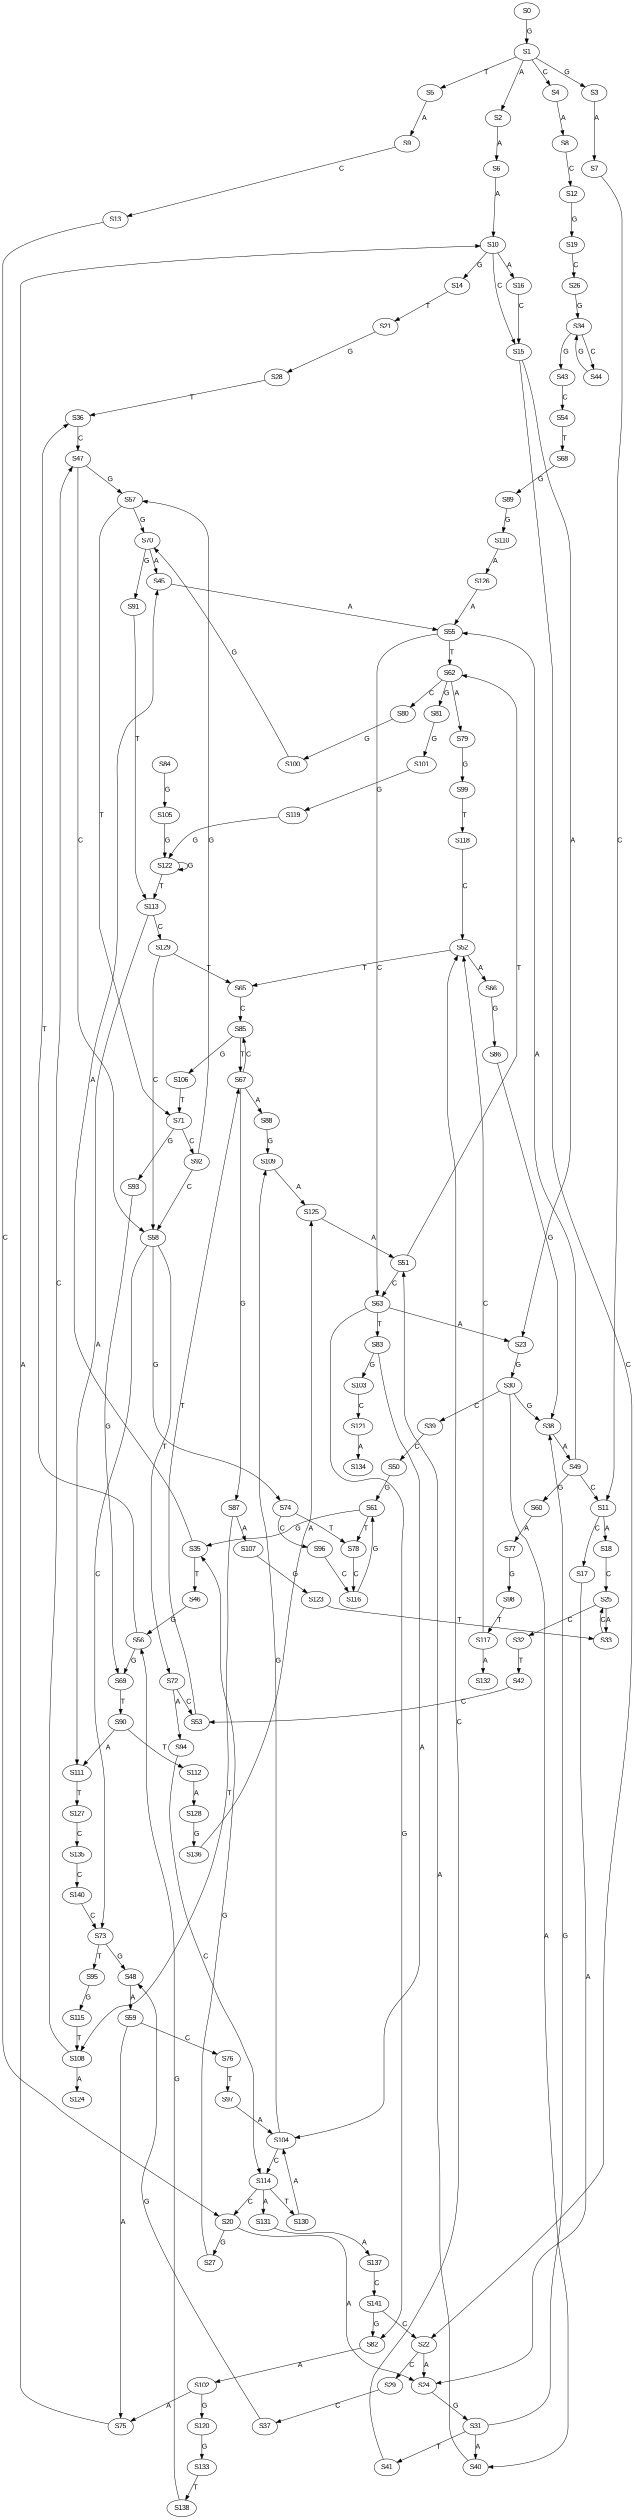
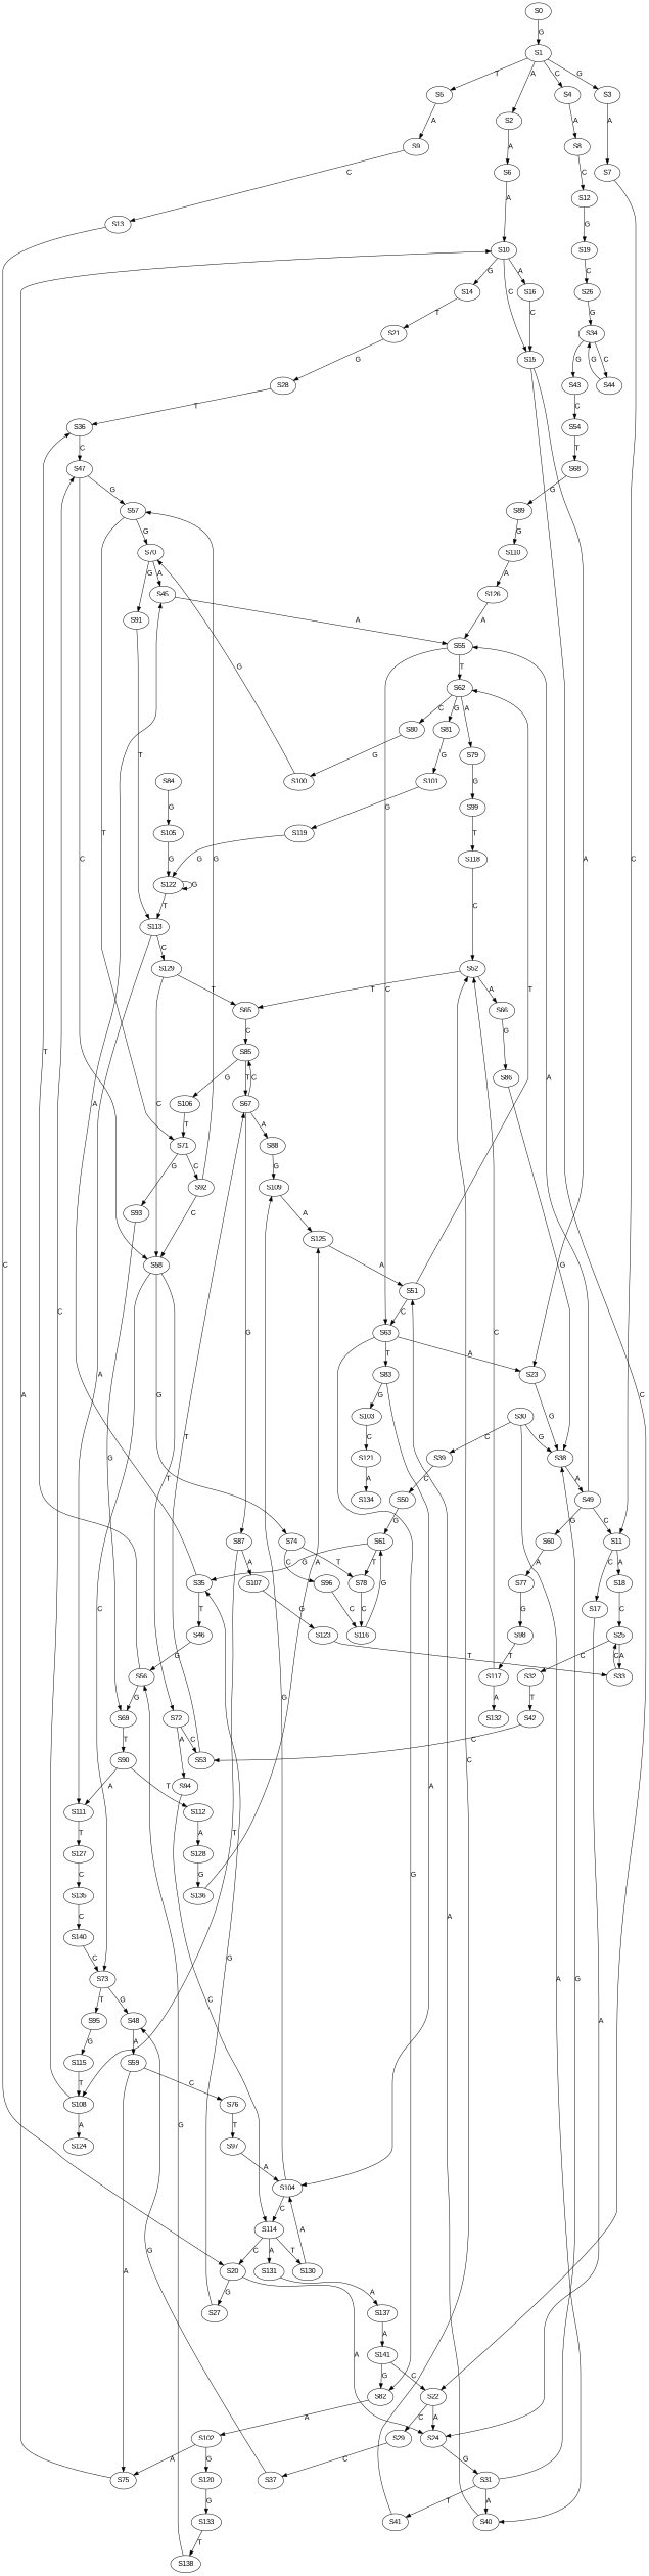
  strict digraph {
    fontname="Liberation Sans"
    node [fontname="Liberation Sans"]
    edge [fontname="Liberation Sans"]
    S0
    S1
    S2
    S3
    S4
    S5
    S6
    S7
    S8
    S9
    S10
    S11
    S12
    S13
    S14
    S15
    S16
    S17
    S18
    S19
    S20
    S21
    S22
    S23
    S24
    S25
    S26
    S27
    S28
    S29
    S30
    S31
    S32
    S33
    S34
    S35
    S36
    S37
    S38
    S39
    S40
    S41
    S42
    S43
    S44
    S45
    S46
    S47
    S48
    S49
    S50
    S51
    S52
    S53
    S54
    S55
    S56
    S57
    S58
    S59
    S60
    S61
    S62
    S63
    S65
    S66
    S67
    S68
    S69
    S70
    S71
    S72
    S73
    S74
    S75
    S76
    S77
    S78
    S79
    S80
    S81
    S82
    S83
    S85
    S86
    S87
    S88
    S89
    S90
    S91
    S92
    S93
    S94
    S95
    S96
    S97
    S98
    S116
    S99
    S100
    S101
    S102
    S103
    S104
    S84
    S105
    S106
    S107
    S108
    S109
    S110
    S111
    S112
    S113
    S114
    S115
    S117
    S118
    S119
    S120
    S121
    S122
    S123
    S124
    S125
    S126
    S127
    S128
    S129
    S130
    S131
    S132
    S133
    S134
    S135
    S136
    S137
    S138
    S140
    S141
    S0 -> S1 [label=G]
    S1 -> S2 [label=A]
    S1 -> S3 [label=G]
    S1 -> S4 [label=C]
    S1 -> S5 [label=T]
    S2 -> S6 [label=A]
    S3 -> S7 [label=A]
    S4 -> S8 [label=A]
    S5 -> S9 [label=A]
    S6 -> S10 [label=A]
    S7 -> S11 [label=C]
    S8 -> S12 [label=C]
    S9 -> S13 [label=C]
    S10 -> S14 [label=G]
    S10 -> S15 [label=C]
    S10 -> S16 [label=A]
    S11 -> S17 [label=C]
    S11 -> S18 [label=A]
    S12 -> S19 [label=G]
    S13 -> S20 [label=C]
    S14 -> S21 [label=T]
    S15 -> S22 [label=C]
    S15 -> S23 [label=A]
    S16 -> S15 [label=C]
    S17 -> S24 [label=A]
    S18 -> S25 [label=C]
    S19 -> S26 [label=C]
    S20 -> S24 [label=A]
    S20 -> S27 [label=G]
    S21 -> S28 [label=G]
    S22 -> S24 [label=A]
    S22 -> S29 [label=C]
-   S23 -> S30 [label=G]
+   S23 -> S38 [label=G]
    S24 -> S31 [label=G]
    S25 -> S32 [label=C]
    S25 -> S33 [label=A]
    S26 -> S34 [label=G]
    S27 -> S35 [label=G]
    S28 -> S36 [label=T]
    S29 -> S37 [label=C]
    S30 -> S38 [label=G]
    S30 -> S39 [label=C]
    S30 -> S40 [label=A]
    S31 -> S38 [label=G]
    S31 -> S40 [label=A]
    S31 -> S41 [label=T]
    S32 -> S42 [label=T]
    S33 -> S25 [label=C]
    S34 -> S43 [label=G]
    S34 -> S44 [label=C]
    S35 -> S45 [label=A]
    S35 -> S46 [label=T]
    S36 -> S47 [label=C]
    S37 -> S48 [label=G]
    S38 -> S49 [label=A]
    S39 -> S50 [label=C]
    S40 -> S51 [label=A]
    S41 -> S52 [label=C]
    S42 -> S53 [label=C]
    S43 -> S54 [label=C]
    S44 -> S34 [label=G]
    S45 -> S55 [label=A]
    S46 -> S56 [label=G]
    S47 -> S57 [label=G]
    S47 -> S58 [label=C]
    S48 -> S59 [label=A]
    S49 -> S11 [label=C]
    S49 -> S55 [label=A]
    S49 -> S60 [label=G]
    S50 -> S61 [label=G]
    S51 -> S62 [label=T]
    S51 -> S63 [label=C]
    S52 -> S65 [label=T]
    S52 -> S66 [label=A]
    S53 -> S67 [label=T]
    S54 -> S68 [label=T]
    S55 -> S62 [label=T]
    S55 -> S63 [label=C]
    S56 -> S36 [label=T]
    S56 -> S69 [label=G]
    S57 -> S70 [label=G]
    S57 -> S71 [label=T]
    S58 -> S72 [label=T]
    S58 -> S73 [label=C]
    S58 -> S74 [label=G]
    S59 -> S75 [label=A]
    S59 -> S76 [label=C]
    S60 -> S77 [label=A]
    S61 -> S35 [label=G]
    S61 -> S78 [label=T]
    S62 -> S79 [label=A]
    S62 -> S80 [label=C]
    S62 -> S81 [label=G]
    S63 -> S23 [label=A]
    S63 -> S82 [label=G]
    S63 -> S83 [label=T]
    S65 -> S85 [label=C]
    S66 -> S86 [label=G]
    S67 -> S85 [label=C]
    S67 -> S87 [label=G]
    S67 -> S88 [label=A]
    S68 -> S89 [label=G]
    S69 -> S90 [label=T]
    S70 -> S45 [label=A]
    S70 -> S91 [label=G]
    S71 -> S92 [label=C]
    S71 -> S93 [label=G]
    S72 -> S53 [label=C]
    S72 -> S94 [label=A]
    S73 -> S48 [label=G]
    S73 -> S95 [label=T]
    S74 -> S78 [label=T]
    S74 -> S96 [label=C]
    S75 -> S10 [label=A]
    S76 -> S97 [label=T]
    S77 -> S98 [label=G]
    S78 -> S116 [label=C]
    S79 -> S99 [label=G]
    S80 -> S100 [label=G]
    S81 -> S101 [label=G]
    S82 -> S102 [label=A]
    S83 -> S103 [label=G]
    S83 -> S104 [label=A]
    S85 -> S67 [label=T]
    S85 -> S106 [label=G]
    S86 -> S38 [label=G]
    S87 -> S107 [label=A]
    S87 -> S108 [label=T]
    S88 -> S109 [label=G]
    S89 -> S110 [label=G]
    S90 -> S111 [label=A]
    S90 -> S112 [label=T]
    S91 -> S113 [label=T]
    S92 -> S57 [label=G]
    S92 -> S58 [label=C]
    S93 -> S69 [label=G]
    S94 -> S114 [label=C]
    S95 -> S115 [label=G]
    S96 -> S116 [label=C]
    S97 -> S104 [label=A]
    S98 -> S117 [label=T]
    S116 -> S61 [label=G]
    S99 -> S118 [label=T]
    S100 -> S70 [label=G]
    S101 -> S119 [label=G]
    S102 -> S75 [label=A]
    S102 -> S120 [label=G]
    S103 -> S121 [label=C]
    S104 -> S109 [label=G]
    S104 -> S114 [label=C]
    S84 -> S105 [label=G]
    S105 -> S122 [label=G]
    S106 -> S71 [label=T]
    S107 -> S123 [label=G]
    S108 -> S47 [label=C]
    S108 -> S124 [label=A]
    S109 -> S125 [label=A]
    S110 -> S126 [label=A]
    S111 -> S127 [label=T]
    S112 -> S128 [label=A]
    S113 -> S111 [label=A]
    S113 -> S129 [label=C]
    S114 -> S20 [label=C]
    S114 -> S130 [label=T]
    S114 -> S131 [label=A]
    S115 -> S108 [label=T]
    S117 -> S52 [label=C]
    S117 -> S132 [label=A]
    S118 -> S52 [label=C]
    S119 -> S122 [label=G]
    S120 -> S133 [label=G]
    S121 -> S134 [label=A]
    S122 -> S113 [label=T]
    S122 -> S122 [label=G]
    S123 -> S33 [label=T]
    S125 -> S51 [label=A]
    S126 -> S55 [label=A]
    S127 -> S135 [label=C]
    S128 -> S136 [label=G]
    S129 -> S58 [label=C]
    S129 -> S65 [label=T]
    S130 -> S104 [label=A]
    S131 -> S137 [label=A]
    S133 -> S138 [label=T]
    S135 -> S140 [label=C]
    S136 -> S125 [label=A]
-   S137 -> S141 [label=C]
+   S137 -> S141 [label=A]
    S138 -> S56 [label=G]
    S140 -> S73 [label=C]
    S141 -> S22 [label=C]
    S141 -> S82 [label=G]
  }
